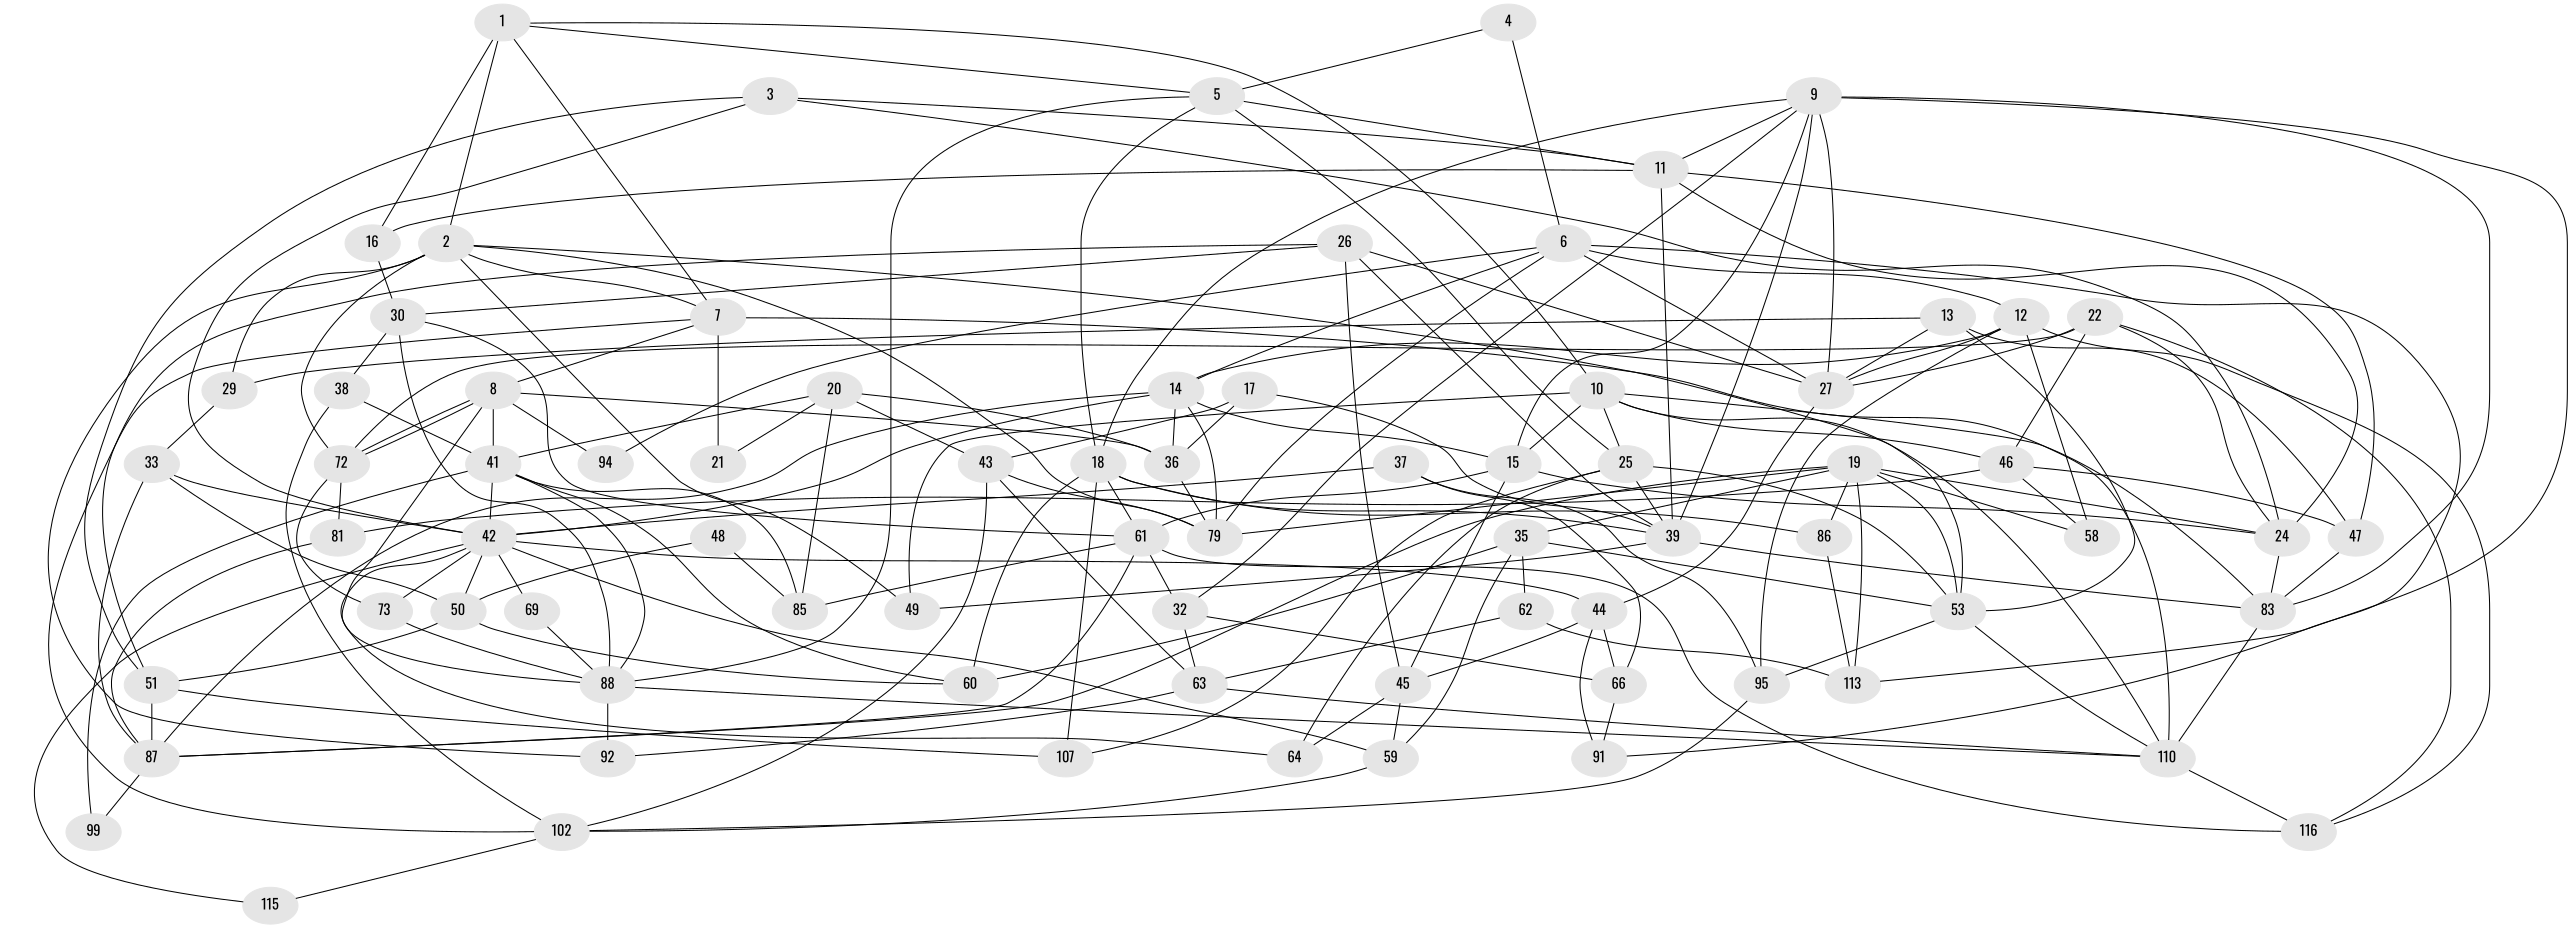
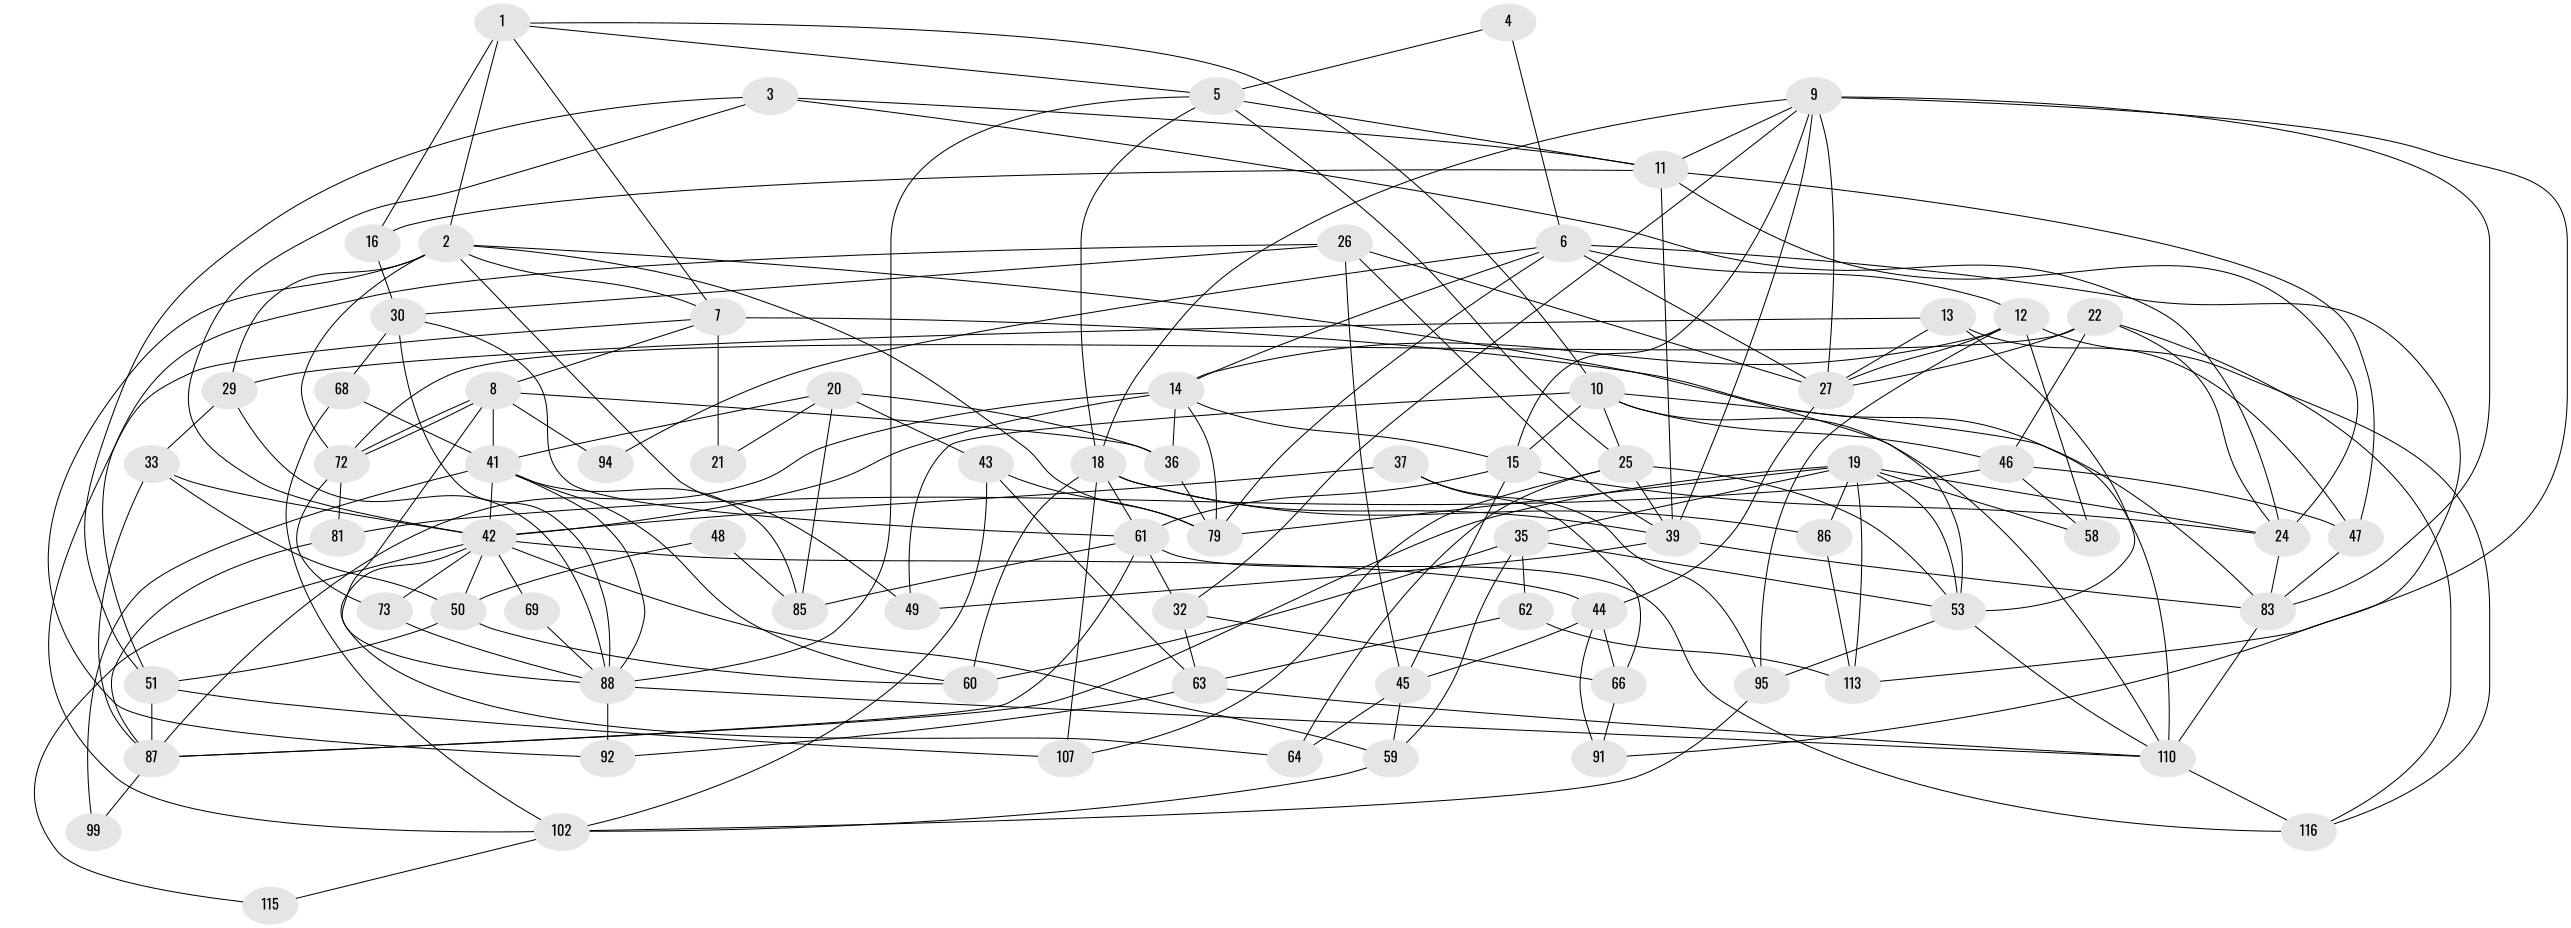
  graph {
    fontname=Oswald
    node [color=gray90 fontname=Oswald style=filled]
    edge [fontname=Oswald]
    1 [super="+77"]
    2 [super="+28"]
    5 [super="+78"]
    7 [super="+61"]
    10 [super="+57"]
    16
    29
    49
    53 [super="+106"]
    72 [super="+97"]
    79 [super="+112"]
    92
    11 [super="+103"]
    18 [super="+55"]
    25 [super="+100"]
    88 [super="+89"]
    8 [super="+34"]
    21
    102 [super="+108"]
    110 [super="+114"]
    15 [super="+104"]
    83 [super="+109"]
    46 [super="+80"]
    30
    33
    95 [super="+98"]
    73
    81
    24 [super="+68"]
    39 [super="+101"]
    47 [super="+96"]
    3
    42 [super="+82"]
    51 [super="+76"]
    64
    44
    50 [super="+67"]
    59 [super="+84"]
    69
    115
    87 [super="+111"]
    107
    4
    6 [super="+54"]
    12 [super="+23"]
    14 [super="+117"]
    27 [super="+105"]
    91
    94
    n50 [label=61 super="+52"]
    60
    86
    58
    116
    36 [super="+118"]
    41 [super="+74"]
    85
    99
    9 [super="+90"]
    32
    113
    45 [super="+70"]
    63
    66 [super="+75"]
    13 [super="+120"]
-   38
-   17
+   38 [label=68]
    43 [super="+93"]
    19 [super="+40"]
    35 [super="+71"]
    62
    20 [super="+56"]
    22 [super="+65"]
    26 [super="+119"]
    37
    48
    1 -- 2
    1 -- 5
    1 -- 7
    1 -- 10
    1 -- 16
    2 -- 7
    2 -- 29
    2 -- 49
    2 -- 53
    2 -- 72
    2 -- 79
    2 -- 92
    5 -- 11
    5 -- 18
    5 -- 25
    5 -- 88
    7 -- 8
    7 -- 21 [weight=2]
    7 -- 102
    7 -- 110 [weight=2]
    10 -- 49
    10 -- 25
    10 -- 110
    10 -- 15
    10 -- 83
    10 -- 46
    16 -- 30
+   29 -- 88
    29 -- 33
    53 -- 110
    53 -- 95
    72 -- 73
    72 -- 81
    11 -- 16
    11 -- 24
    11 -- 39
    11 -- 47
    18 -- 39
    18 -- 107
    18 -- n50
    18 -- 60
    18 -- 86
    25 -- 53
    25 -- 39
    25 -- 64
    25 -- 107
    88 -- 92
    88 -- 110
    8 -- 72
    8 -- 72
    8 -- 88
    8 -- 94
    8 -- 36
    8 -- 41
    102 -- 115
    110 -- 116
    15 -- 24
    15 -- n50
    15 -- 45 [weight=2]
    83 -- 110
    46 -- 81
    46 -- 47 [weight=2]
    46 -- 58
    30 -- 88
    30 -- n50
    30 -- 38
    33 -- 42
    33 -- 50
    33 -- 87
    95 -- 102
    73 -- 88
    81 -- 87
    24 -- 83
    39 -- 49
    39 -- 83
    47 -- 83
    3 -- 11
    3 -- 24
    3 -- 42
    3 -- 51
    42 -- 73
    42 -- 64
    42 -- 44
    42 -- 50
    42 -- 59
    42 -- 69
    42 -- 115
    51 -- 87
    51 -- 107
    44 -- 91
    44 -- 45
    44 -- 66
    50 -- 51
    50 -- 60
    59 -- 102
    69 -- 88
    87 -- 99
    4 -- 5
    4 -- 6
    6 -- 79
    6 -- 12
    6 -- 14
    6 -- 27
    6 -- 91
    6 -- 94
    12 -- 95
    12 -- 14
    12 -- 27
    12 -- 58
    12 -- 116
    14 -- 79
    14 -- 15
    14 -- 42
    14 -- 87
    14 -- 36
    27 -- 44
    n50 -- 87
    n50 -- 116
    n50 -- 85
    n50 -- 32
    86 -- 113
    36 -- 79
    41 -- 88
    41 -- 42
    41 -- 60
    41 -- 85
    41 -- 99
    9 -- 11
    9 -- 18
    9 -- 15
    9 -- 83
    9 -- 39
    9 -- 27 [weight=2]
    9 -- 32
    9 -- 113
    32 -- 63
    32 -- 66
    45 -- 64
    45 -- 59
    63 -- 92
    63 -- 110
    66 -- 91
    13 -- 29
    13 -- 53
    13 -- 47
    13 -- 27
    38 -- 102
    38 -- 41
-   17 -- 39
-   17 -- 36
-   17 -- 43
    43 -- 79
    43 -- 102
    43 -- 63
    19 -- 53
    19 -- 79
    19 -- 24
    19 -- 87
    19 -- 86
    19 -- 58
    19 -- 113
    19 -- 35
    35 -- 53
    35 -- 59
    35 -- 60
    35 -- 62
    62 -- 113
    62 -- 63
    20 -- 21
    20 -- 36
    20 -- 41
    20 -- 85
    20 -- 43
    22 -- 72
    22 -- 46
    22 -- 24
    22 -- 27
    22 -- 116
    26 -- 30
    26 -- 39
    26 -- 51
    26 -- 27
    26 -- 45
    37 -- 95
    37 -- 42
    37 -- 66
    48 -- 50
    48 -- 85
  }
